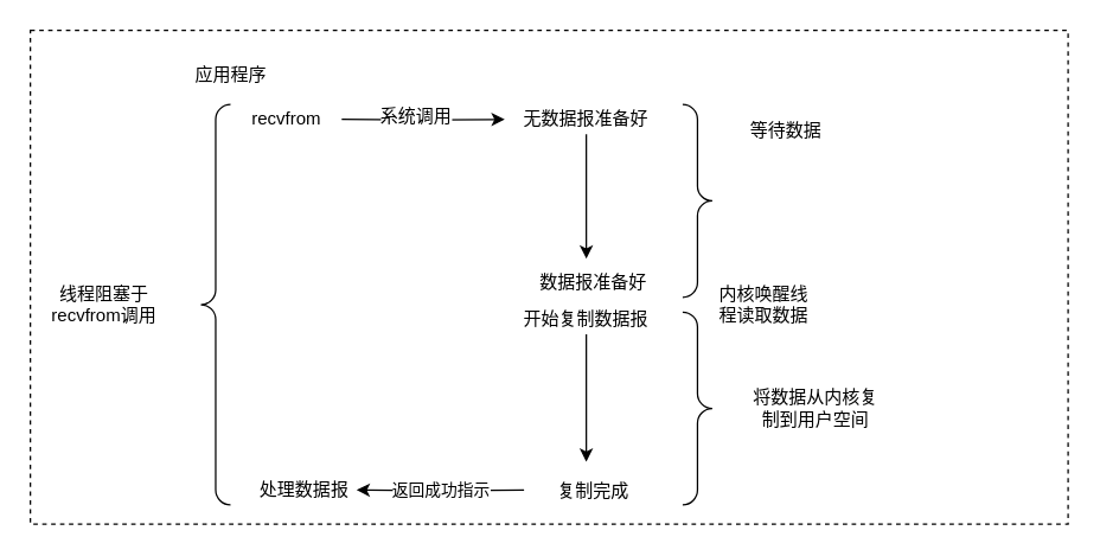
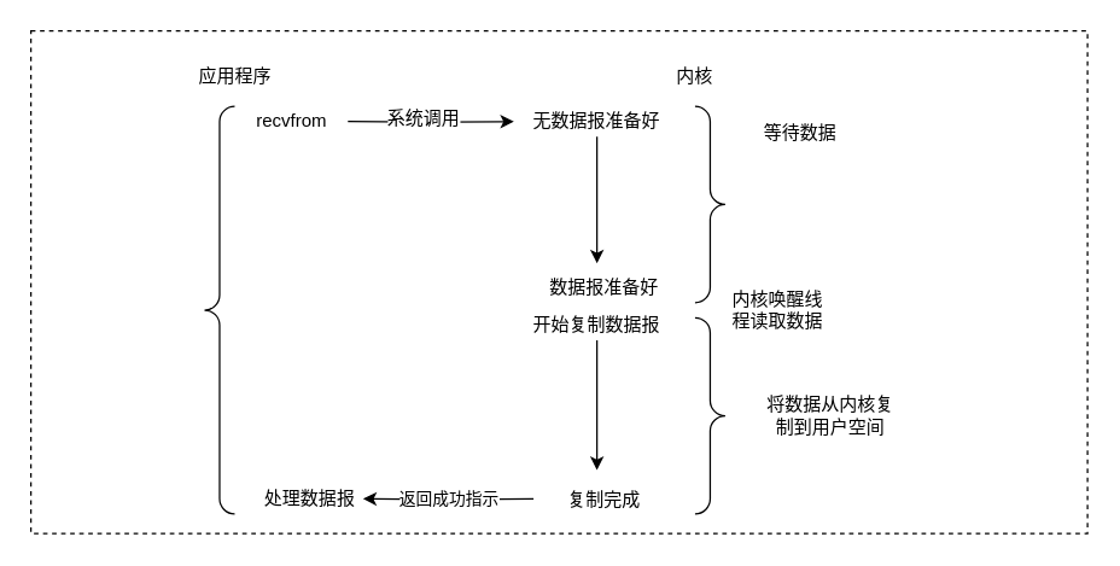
  <mxCell id="0" />
  <mxCell id="1" parent="0" />
  <mxCell id="2" value="" style="rounded=0;whiteSpace=wrap;html=1;dashed=1;" vertex="1" parent="1"><mxGeometry x="20" y="20" width="700" height="333" as="geometry" /></mxCell>
  <mxCell id="3" value="" style="labelPosition=right;align=left;strokeWidth=1;shape=mxgraph.mockup.markup.curlyBrace;html=1;shadow=0;dashed=0;strokeColor=#000000;direction=north;" parent="1" vertex="1"><mxGeometry x="135" y="70" width="20" height="270" as="geometry" /></mxCell>
  <mxCell id="4" value="" style="labelPosition=right;align=left;strokeWidth=1;shape=mxgraph.mockup.markup.curlyBrace;html=1;shadow=0;dashed=0;strokeColor=#000000;direction=south;" parent="1" vertex="1"><mxGeometry x="460" y="70" width="20" height="130" as="geometry" /></mxCell>
  <mxCell id="5" value="" style="labelPosition=right;align=left;strokeWidth=1;shape=mxgraph.mockup.markup.curlyBrace;html=1;shadow=0;dashed=0;strokeColor=#000000;direction=south;" parent="1" vertex="1"><mxGeometry x="460" y="210" width="20" height="130" as="geometry" /></mxCell>
  <mxCell id="6" value="应用程序" style="text;html=1;strokeColor=none;fillColor=none;align=center;verticalAlign=middle;whiteSpace=wrap;rounded=0;" parent="1" vertex="1"><mxGeometry x="117.5" y="40" width="75" height="20" as="geometry" /></mxCell>
+ <mxCell id="7" value="内核" style="text;html=1;strokeColor=none;fillColor=none;align=center;verticalAlign=middle;whiteSpace=wrap;rounded=0;" parent="1" vertex="1"><mxGeometry x="440" y="40" width="40" height="20" as="geometry" /></mxCell>
  <mxCell id="8" style="edgeStyle=orthogonalEdgeStyle;rounded=1;orthogonalLoop=1;jettySize=auto;html=1;" parent="1" target="12" edge="1"><mxGeometry relative="1" as="geometry"><mxPoint x="230" y="80" as="sourcePoint" /></mxGeometry></mxCell>
  <mxCell id="9" value="系统调用" style="text;html=1;resizable=0;points=[];align=center;verticalAlign=middle;labelBackgroundColor=#ffffff;" parent="8" vertex="1" connectable="0"><mxGeometry x="-0.109" y="3" relative="1" as="geometry"><mxPoint as="offset" /></mxGeometry></mxCell>
  <mxCell id="10" value="recvfrom" style="text;html=1;strokeColor=none;fillColor=none;align=center;verticalAlign=middle;whiteSpace=wrap;rounded=0;" parent="1" vertex="1"><mxGeometry x="173" y="70" width="40" height="20" as="geometry" /></mxCell>
  <mxCell id="11" style="edgeStyle=orthogonalEdgeStyle;rounded=0;orthogonalLoop=1;jettySize=auto;html=1;exitX=0.5;exitY=1;exitDx=0;exitDy=0;" edge="1" parent="1" source="12"><mxGeometry relative="1" as="geometry"><mxPoint x="395" y="174" as="targetPoint" /></mxGeometry></mxCell>
  <mxCell id="12" value="无数据报准备好" style="text;html=1;strokeColor=none;fillColor=none;align=center;verticalAlign=middle;whiteSpace=wrap;rounded=0;" parent="1" vertex="1"><mxGeometry x="340" y="70" width="110" height="20" as="geometry" /></mxCell>
  <mxCell id="13" value="等待数据&lt;br&gt;" style="text;html=1;strokeColor=none;fillColor=none;align=center;verticalAlign=middle;whiteSpace=wrap;rounded=0;" parent="1" vertex="1"><mxGeometry x="500" y="75" width="60" height="25" as="geometry" /></mxCell>
  <mxCell id="14" value="内核唤醒线程读取数据" style="text;html=1;strokeColor=none;fillColor=none;align=center;verticalAlign=middle;whiteSpace=wrap;rounded=0;" parent="1" vertex="1"><mxGeometry x="480" y="195" width="70" height="20" as="geometry" /></mxCell>
  <mxCell id="15" value="数据报准备好" style="text;html=1;strokeColor=none;fillColor=none;align=center;verticalAlign=middle;whiteSpace=wrap;rounded=0;" parent="1" vertex="1"><mxGeometry x="360" y="180" width="80" height="20" as="geometry" /></mxCell>
  <mxCell id="16" style="edgeStyle=orthogonalEdgeStyle;rounded=1;orthogonalLoop=1;jettySize=auto;html=1;exitX=0.5;exitY=1;exitDx=0;exitDy=0;" parent="1" source="17" edge="1"><mxGeometry relative="1" as="geometry"><mxPoint x="395" y="311" as="targetPoint" /></mxGeometry></mxCell>
  <mxCell id="17" value="开始复制数据报" style="text;html=1;strokeColor=none;fillColor=none;align=center;verticalAlign=middle;whiteSpace=wrap;rounded=0;" parent="1" vertex="1"><mxGeometry x="350" y="205" width="90" height="20" as="geometry" /></mxCell>
  <mxCell id="18" value="返回成功指示" style="edgeStyle=orthogonalEdgeStyle;rounded=1;orthogonalLoop=1;jettySize=auto;html=1;entryX=1;entryY=0.5;entryDx=0;entryDy=0;" parent="1" target="20" edge="1"><mxGeometry relative="1" as="geometry"><mxPoint x="353" y="330" as="sourcePoint" /></mxGeometry></mxCell>
  <mxCell id="19" value="复制完成" style="text;html=1;strokeColor=none;fillColor=none;align=center;verticalAlign=middle;whiteSpace=wrap;rounded=0;" parent="1" vertex="1"><mxGeometry x="375" y="321" width="50" height="20" as="geometry" /></mxCell>
  <mxCell id="20" value="处理数据报" style="text;html=1;strokeColor=none;fillColor=none;align=center;verticalAlign=middle;whiteSpace=wrap;rounded=0;" parent="1" vertex="1"><mxGeometry x="170" y="320" width="70" height="20" as="geometry" /></mxCell>
  <mxCell id="21" value="将数据从内核复制到用户空间" style="text;html=1;strokeColor=none;fillColor=none;align=center;verticalAlign=middle;whiteSpace=wrap;rounded=0;" parent="1" vertex="1"><mxGeometry x="505" y="265" width="90" height="20" as="geometry" /></mxCell>
- <mxCell id="22" value="线程阻塞于recvfrom调用" style="text;html=1;strokeColor=none;fillColor=none;align=center;verticalAlign=middle;whiteSpace=wrap;rounded=0;" parent="1" vertex="1"><mxGeometry x="30" y="195" width="80" height="20" as="geometry" /></mxCell>
